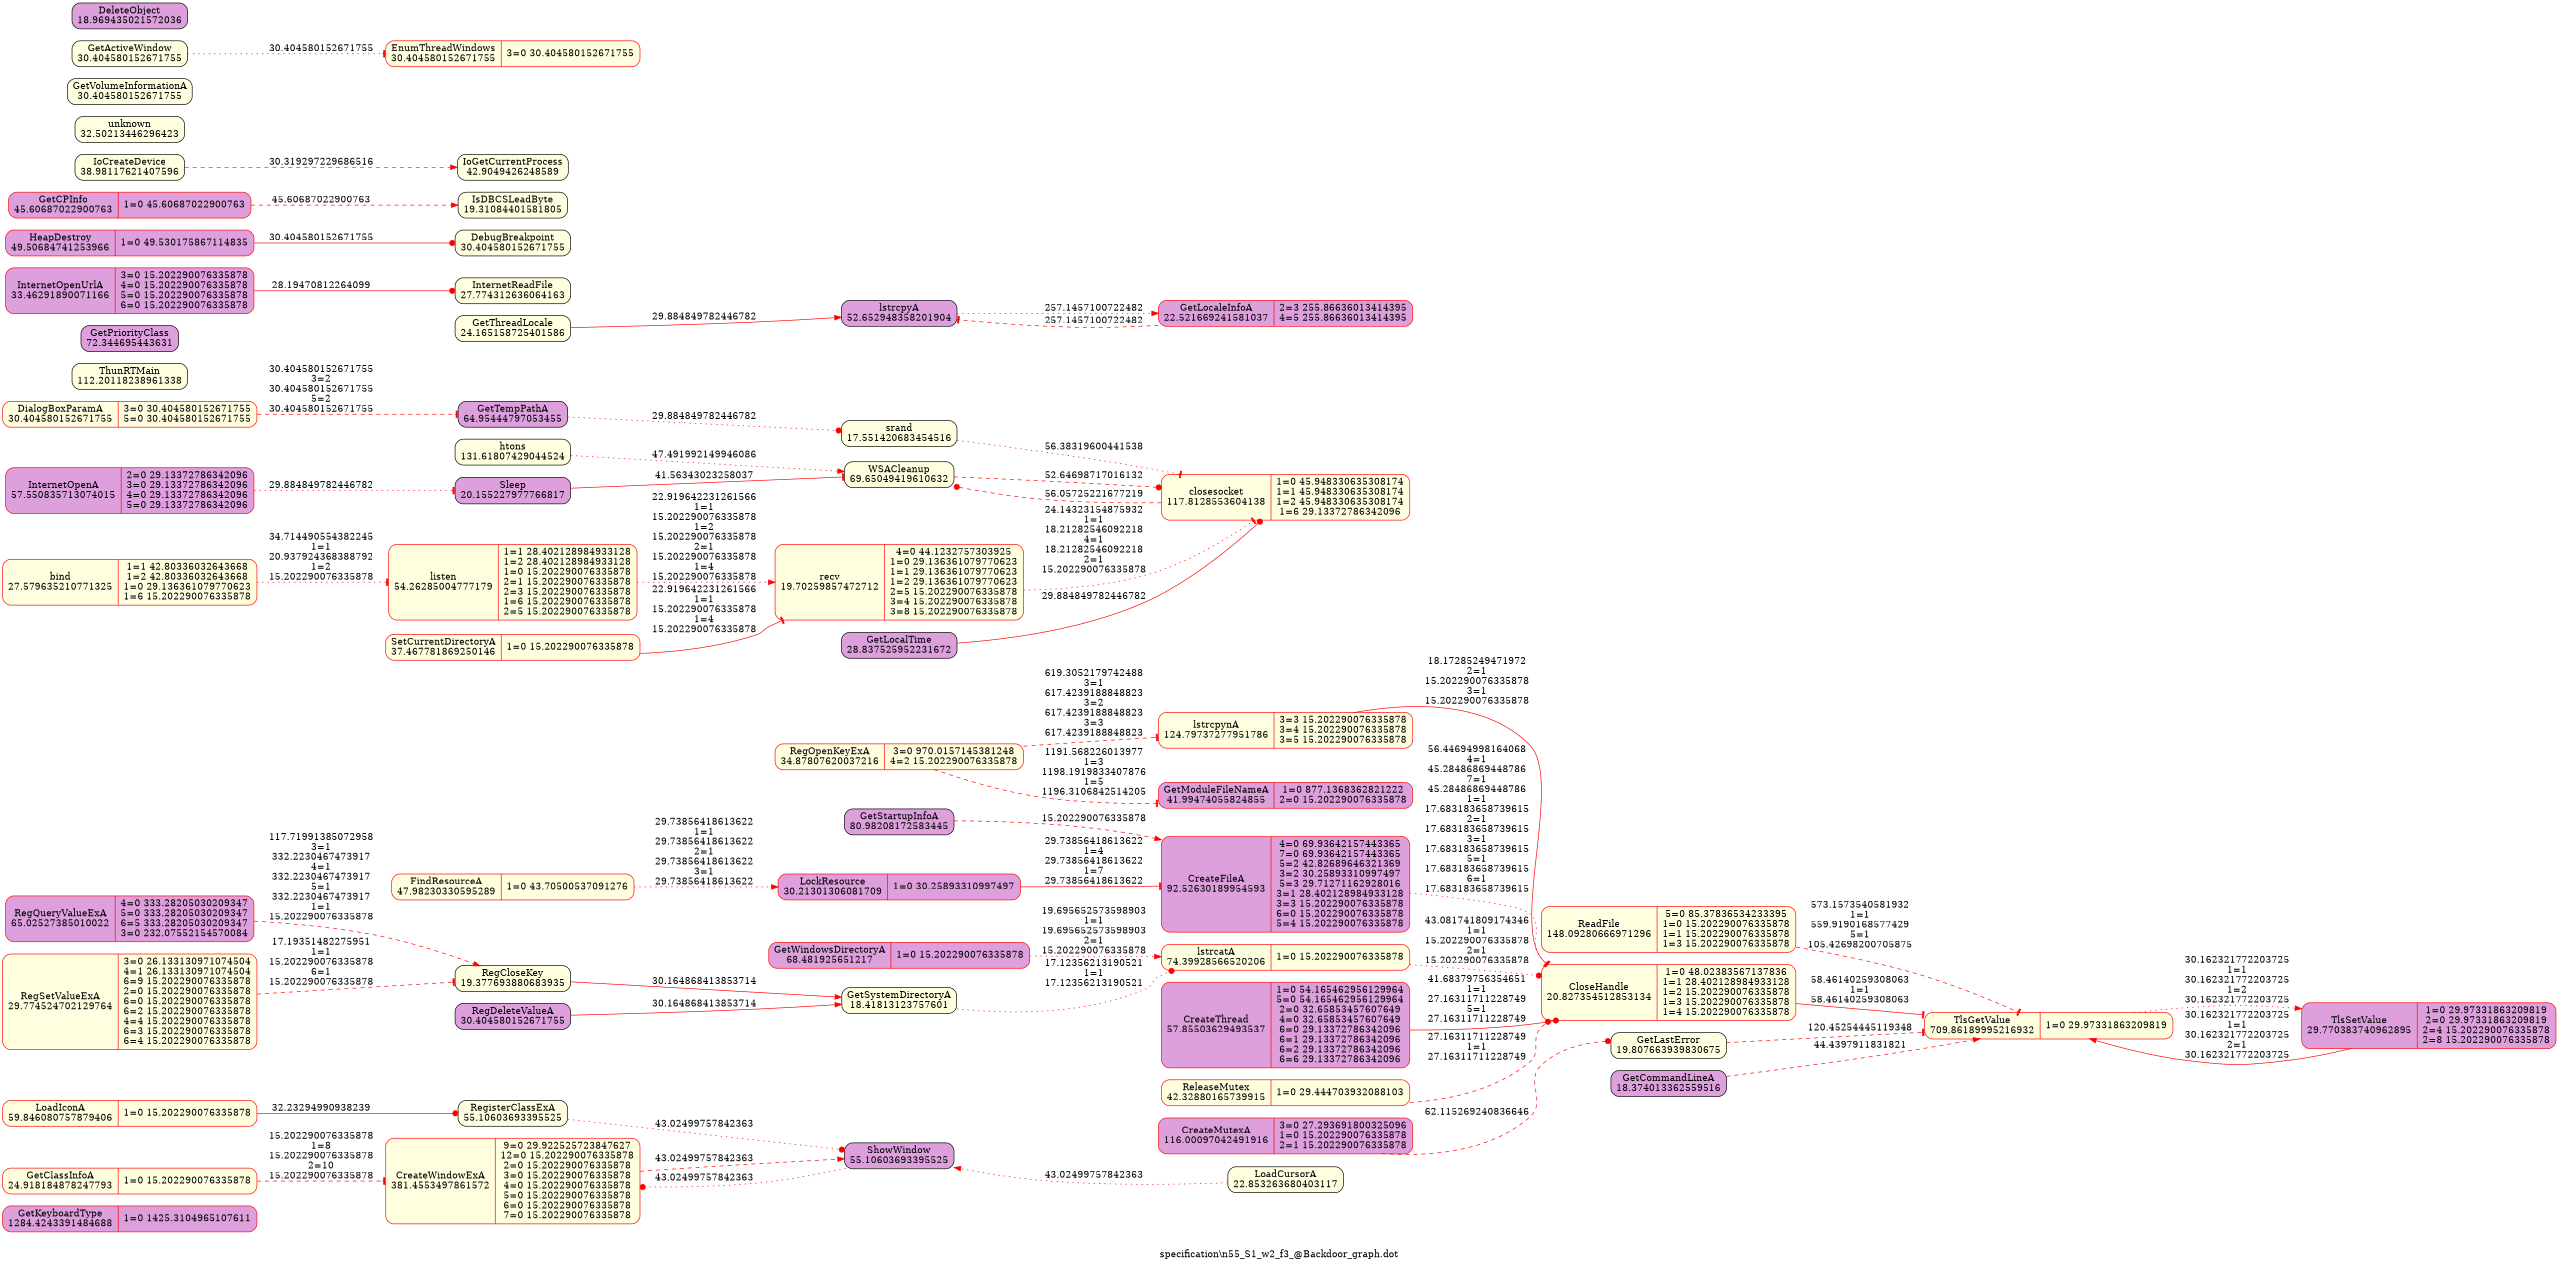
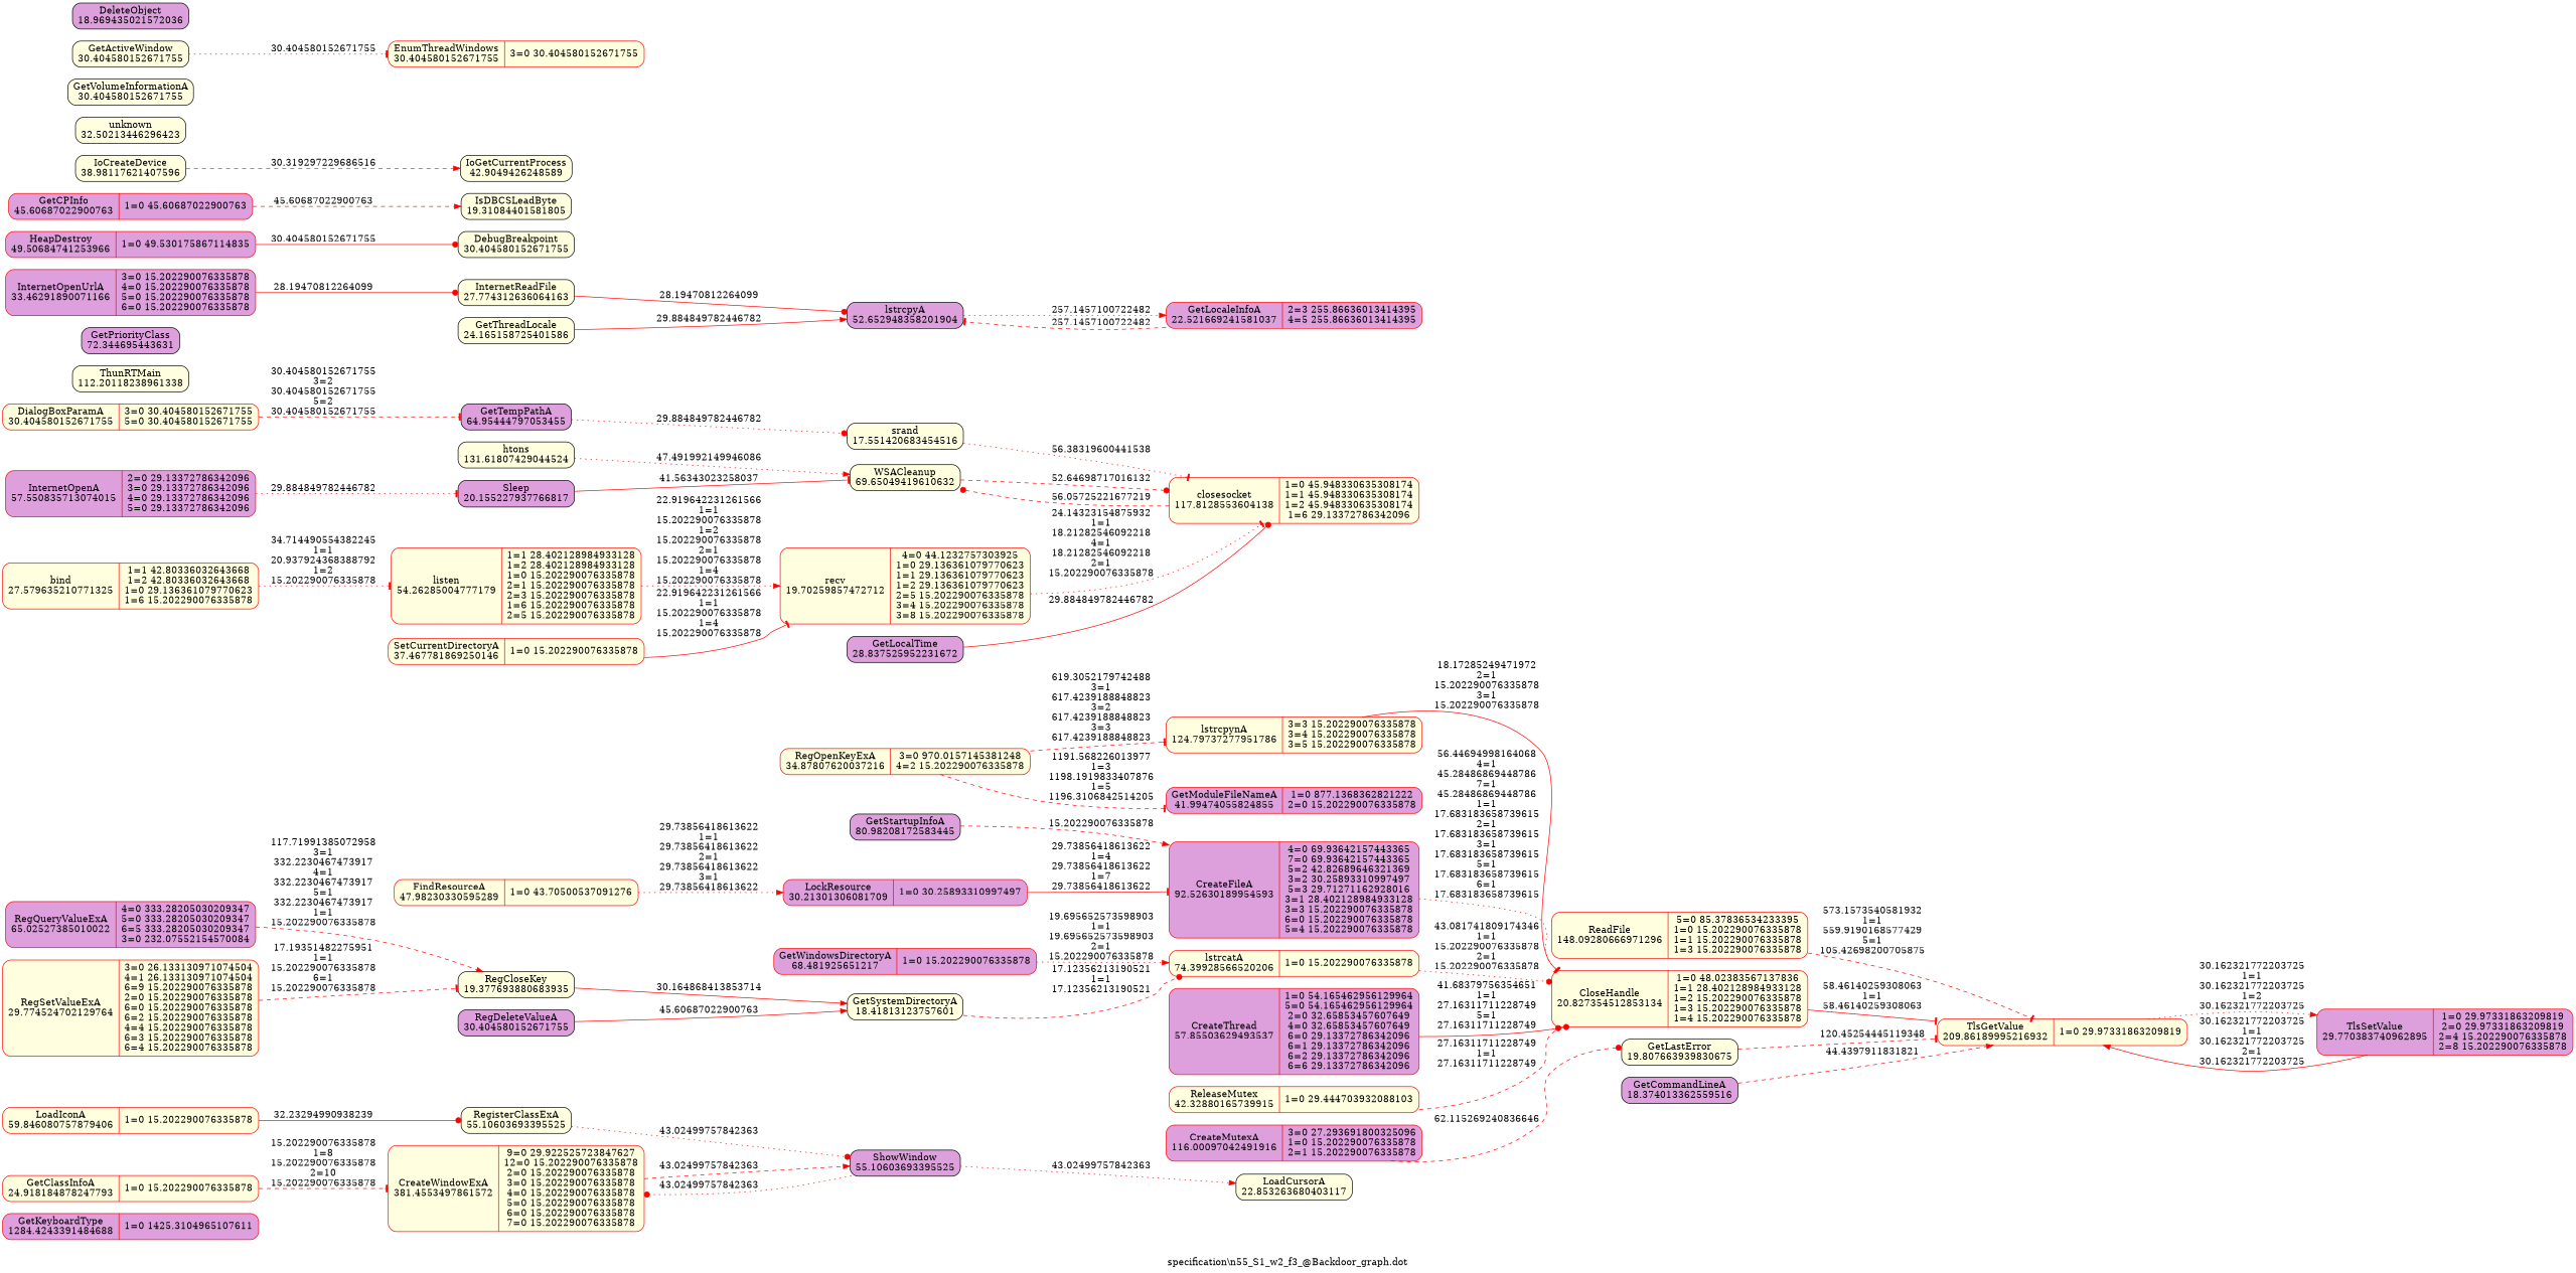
  digraph {
    label="specification\\n55_S1_w2_f3_@Backdoor_graph.dot"
    rankdir=LR
    node [color=red fillcolor=lightyellow shape=record style="rounded,filled"]
    edge [arrowhead=tee color=red style=dashed]
    n1 [fillcolor=plum label="{GetKeyboardType\n1284.4243391484688|{1=0 1425.3104965107611}}"]
    n2 [label="{CreateWindowExA\n381.4553497861572|{9=0 29.922525723847627\n12=0 15.202290076335878\n2=0 15.202290076335878\n3=0 15.202290076335878\n4=0 15.202290076335878\n5=0 15.202290076335878\n6=0 15.202290076335878\n7=0 15.202290076335878}}"]
    n3 [color=black fillcolor=plum label="{ShowWindow\n55.10603693395525}"]
-   n4 [label="{TlsGetValue\n709.86189995216932|{1=0 29.97331863209819}}"]
+   n4 [label="{TlsGetValue\n209.86189995216932|{1=0 29.97331863209819}}"]
    n5 [fillcolor=plum label="{TlsSetValue\n29.770383740962895|{1=0 29.97331863209819\n2=0 29.97331863209819\n2=4 15.202290076335878\n2=8 15.202290076335878}}"]
    n6 [label="{ReadFile\n148.09280666971296|{5=0 85.37836534233395\n1=0 15.202290076335878\n1=1 15.202290076335878\n1=3 15.202290076335878}}"]
    n7 [color=black label="{htons\n131.61807429044524}"]
    n8 [color=black label="{WSACleanup\n69.65049419610632}"]
    n9 [label="{closesocket\n117.8128553604138|{1=0 45.948330635308174\n1=1 45.948330635308174\n1=2 45.948330635308174\n1=6 29.13372786342096}}"]
    n10 [label="{lstrcpynA\n124.79737277951786|{3=3 15.202290076335878\n3=4 15.202290076335878\n3=5 15.202290076335878}}"]
    n11 [label="{CloseHandle\n20.827354512853134|{1=0 48.02383567137836\n1=1 28.402128984933128\n1=2 15.202290076335878\n1=3 15.202290076335878\n1=4 15.202290076335878}}"]
    n12 [fillcolor=plum label="{CreateMutexA\n116.00097042491916|{3=0 27.293691800325096\n1=0 15.202290076335878\n2=1 15.202290076335878}}"]
    n13 [color=black label="{GetLastError\n19.807663939830675}"]
    n14 [color=black label="{ThunRTMain\n112.20118238961338}"]
    n15 [fillcolor=plum label="{CreateFileA\n92.52630189954593|{4=0 69.93642157443365\n7=0 69.93642157443365\n5=2 42.82689646321369\n3=2 30.25893310997497\n5=3 29.71271162928016\n3=1 28.402128984933128\n3=3 15.202290076335878\n6=0 15.202290076335878\n5=4 15.202290076335878}}"]
    n16 [color=black fillcolor=plum label="{GetStartupInfoA\n80.98208172583445}"]
    n17 [label="{lstrcatA\n74.39928566520206|{1=0 15.202290076335878}}"]
    n18 [color=black fillcolor=plum label="{GetPriorityClass\n72.344695443631}"]
    n19 [fillcolor=plum label="{GetWindowsDirectoryA\n68.481925651217|{1=0 15.202290076335878}}"]
    n20 [fillcolor=plum label="{RegQueryValueExA\n65.02527385010022|{4=0 333.28205030209347\n5=0 333.28205030209347\n6=5 333.28205030209347\n3=0 232.07552154570084}}"]
    n21 [color=black label="{RegCloseKey\n19.377693880683935}"]
    n22 [color=black label="{GetSystemDirectoryA\n18.41813123757601}"]
    n23 [color=black fillcolor=plum label="{GetTempPathA\n64.95444797053455}"]
    n24 [color=black label="{srand\n17.551420683454516}"]
    n25 [label="{LoadIconA\n59.846080757879406|{1=0 15.202290076335878}}"]
    n26 [color=black label="{RegisterClassExA\n55.10603693395525}"]
    n27 [fillcolor=plum label="{CreateThread\n57.85503629493537|{1=0 54.165462956129964\n5=0 54.165462956129964\n2=0 32.65853457607649\n4=0 32.65853457607649\n6=0 29.13372786342096\n6=1 29.13372786342096\n6=2 29.13372786342096\n6=6 29.13372786342096}}"]
    n28 [fillcolor=plum label="{InternetOpenA\n57.550835713074015|{2=0 29.13372786342096\n3=0 29.13372786342096\n4=0 29.13372786342096\n5=0 29.13372786342096}}"]
-   n29 [color=black fillcolor=plum label="{Sleep\n20.155227977766817}"]
+   n29 [color=black fillcolor=plum label="{Sleep\n20.155227937766817}"]
    n30 [label="{listen\n54.26285004777179|{1=1 28.402128984933128\n1=2 28.402128984933128\n1=0 15.202290076335878\n2=1 15.202290076335878\n2=3 15.202290076335878\n1=6 15.202290076335878\n2=5 15.202290076335878}}"]
    n31 [label="{recv\n19.70259857472712|{4=0 44.1232757303925\n1=0 29.136361079770623\n1=1 29.136361079770623\n1=2 29.136361079770623\n2=5 15.202290076335878\n3=4 15.202290076335878\n3=8 15.202290076335878}}"]
    n32 [color=black fillcolor=plum label="{lstrcpyA\n52.652948358201904}"]
    n33 [fillcolor=plum label="{GetLocaleInfoA\n22.521669241581037|{2=3 255.86636013414395\n4=5 255.86636013414395}}"]
    n34 [fillcolor=plum label="{HeapDestroy\n49.50684741253966|{1=0 49.530175867114835}}"]
    n35 [color=black label="{DebugBreakpoint\n30.404580152671755}"]
    n36 [label="{FindResourceA\n47.98230330595289|{1=0 43.70500537091276}}"]
    n37 [fillcolor=plum label="{LockResource\n30.21301306081709|{1=0 30.25893310997497}}"]
    n38 [fillcolor=plum label="{GetCPInfo\n45.60687022900763|{1=0 45.60687022900763}}"]
    n39 [color=black label="{IsDBCSLeadByte\n19.31084401581805}"]
    n40 [color=black label="{IoGetCurrentProcess\n42.9049426248589}"]
    n41 [label="{ReleaseMutex\n42.32880165739915|{1=0 29.444703932088103}}"]
    n42 [fillcolor=plum label="{GetModuleFileNameA\n41.99474055824855|{1=0 877.1368362821222\n2=0 15.202290076335878}}"]
    n43 [label="{RegOpenKeyExA\n34.87807620037216|{3=0 970.0157145381248\n4=2 15.202290076335878}}"]
    n44 [color=black label="{IoCreateDevice\n38.98117621407596}"]
    n45 [label="{SetCurrentDirectoryA\n37.467781869250146|{1=0 15.202290076335878}}"]
    n46 [fillcolor=plum label="{InternetOpenUrlA\n33.46291890071166|{3=0 15.202290076335878\n4=0 15.202290076335878\n5=0 15.202290076335878\n6=0 15.202290076335878}}"]
    n47 [color=black label="{InternetReadFile\n27.774312636064163}"]
    n48 [color=black label="{unknown\n32.50213446296423}"]
    n49 [color=black label="{GetVolumeInformationA\n30.404580152671755}"]
    n50 [color=black label="{GetActiveWindow\n30.404580152671755}"]
    n51 [label="{EnumThreadWindows\n30.404580152671755|{3=0 30.404580152671755}}"]
    n52 [color=black fillcolor=plum label="{RegDeleteValueA\n30.404580152671755}"]
    n53 [label="{DialogBoxParamA\n30.404580152671755|{3=0 30.404580152671755\n5=0 30.404580152671755}}"]
    n54 [label="{RegSetValueExA\n29.774524702129764|{3=0 26.133130971074504\n4=1 26.133130971074504\n6=9 15.202290076335878\n2=0 15.202290076335878\n6=0 15.202290076335878\n6=2 15.202290076335878\n4=4 15.202290076335878\n6=3 15.202290076335878\n6=4 15.202290076335878}}"]
    n55 [color=black fillcolor=plum label="{GetLocalTime\n28.837525952231672}"]
    n56 [label="{bind\n27.579635210771325|{1=1 42.80336032643668\n1=2 42.80336032643668\n1=0 29.136361079770623\n1=6 15.202290076335878}}"]
    n57 [label="{GetClassInfoA\n24.918184878247793|{1=0 15.202290076335878}}"]
    n58 [color=black label="{GetThreadLocale\n24.165158725401586}"]
    n59 [color=black label="{LoadCursorA\n22.853263680403117}"]
    n60 [color=black fillcolor=plum label="{DeleteObject\n18.969435021572036}"]
    n61 [color=black fillcolor=plum label="{GetCommandLineA\n18.374013362559516}"]
    n2 -> n3 [arrowhead=normal label=43.02499757842363]
    n3 -> n2 [arrowhead=dot label=43.02499757842363 style=dotted]
    n4 -> n5 [arrowhead=normal label="30.162321772203725\n1=1\n30.162321772203725\n1=2\n30.162321772203725" style=dotted]
    n5 -> n4 [arrowhead=normal label="30.162321772203725\n1=1\n30.162321772203725\n2=1\n30.162321772203725" style=solid]
    n6 -> n4 [label="573.1573540581932\n1=1\n559.9190168577429\n5=1\n105.42698200705875"]
    n7 -> n8 [arrowhead=normal label=47.491992149946086 style=dotted]
    n8 -> n9 [arrowhead=dot label=52.64698717016132]
    n9 -> n8 [arrowhead=dot label=56.05725221677219]
    n10 -> n11 [label="18.17285249471972\n2=1\n15.202290076335878\n3=1\n15.202290076335878" style=solid]
    n11 -> n4 [label="58.46140259308063\n1=1\n58.46140259308063" style=solid]
    n12 -> n13 [arrowhead=dot label=62.115269240836646]
    n13 -> n4 [label=120.45254445119348]
    n15 -> n11 [label="56.44694998164068\n4=1\n45.28486869448786\n7=1\n45.28486869448786\n1=1\n17.683183658739615\n2=1\n17.683183658739615\n3=1\n17.683183658739615\n5=1\n17.683183658739615\n6=1\n17.683183658739615" style=dotted]
    n16 -> n15 [arrowhead=normal label=15.202290076335878]
    n17 -> n11 [arrowhead=dot label="43.081741809174346\n1=1\n15.202290076335878\n2=1\n15.202290076335878" style=dotted]
    n19 -> n17 [arrowhead=normal label="19.695652573598903\n1=1\n19.695652573598903\n2=1\n15.202290076335878" style=dotted]
    n20 -> n21 [arrowhead=normal label="117.71991385072958\n3=1\n332.2230467473917\n4=1\n332.2230467473917\n5=1\n332.2230467473917\n1=1\n15.202290076335878"]
    n21 -> n22 [arrowhead=normal label=30.164868413853714 style=solid]
-   n22 -> n17 [arrowhead=dot label="17.12356213190521\n1=1\n17.12356213190521" style=dotted]
+   n22 -> n17 [arrowhead=dot label="17.12356213190521\n1=1\n17.12356213190521"]
    n23 -> n24 [arrowhead=dot label=29.884849782446782 style=dotted]
    n24 -> n9 [label=56.38319600441538 style=dotted]
    n25 -> n26 [arrowhead=dot label=32.23294990938239 style=solid]
    n26 -> n3 [arrowhead=dot label=43.02499757842363 style=dotted]
    n27 -> n11 [arrowhead=dot label="41.68379756354651\n1=1\n27.16311711228749\n5=1\n27.16311711228749" style=solid]
    n28 -> n29 [label=29.884849782446782 style=dotted]
    n29 -> n8 [label=41.56343023258037 style=solid]
    n30 -> n31 [arrowhead=normal label="22.919642231261566\n1=1\n15.202290076335878\n1=2\n15.202290076335878\n2=1\n15.202290076335878\n1=4\n15.202290076335878" style=dotted]
    n31 -> n9 [label="24.14323154875932\n1=1\n18.21282546092218\n4=1\n18.21282546092218\n2=1\n15.202290076335878" style=dotted]
    n32 -> n33 [arrowhead=normal label=257.1457100722482 style=dotted]
    n33 -> n32 [label=257.1457100722482]
    n34 -> n35 [arrowhead=dot label=30.404580152671755 style=solid]
    n36 -> n37 [arrowhead=normal label="29.73856418613622\n1=1\n29.73856418613622\n2=1\n29.73856418613622\n3=1\n29.73856418613622" style=dotted]
    n37 -> n15 [label="29.73856418613622\n1=4\n29.73856418613622\n1=7\n29.73856418613622" style=solid]
    n38 -> n39 [arrowhead=normal label=45.60687022900763]
    n41 -> n11 [arrowhead=dot label="27.16311711228749\n1=1\n27.16311711228749"]
    n43 -> n10 [label="619.3052179742488\n3=1\n617.4239188848823\n3=2\n617.4239188848823\n3=3\n617.4239188848823"]
    n43 -> n42 [label="1191.568226013977\n1=3\n1198.1919833407876\n1=5\n1196.3106842514205"]
    n44 -> n40 [arrowhead=normal label=30.319297229686516]
    n45 -> n31 [label="22.919642231261566\n1=1\n15.202290076335878\n1=4\n15.202290076335878" style=solid]
    n46 -> n47 [arrowhead=dot label=28.19470812264099 style=solid]
+   n47 -> n32 [arrowhead=dot label=28.19470812264099 style=solid]
    n50 -> n51 [label=30.404580152671755 style=dotted]
-   n52 -> n22 [arrowhead=normal label=30.164868413853714 style=solid]
+   n52 -> n22 [arrowhead=normal label=45.60687022900763 style=solid]
    n53 -> n23 [label="30.404580152671755\n3=2\n30.404580152671755\n5=2\n30.404580152671755"]
    n54 -> n21 [label="17.19351482275951\n1=1\n15.202290076335878\n6=1\n15.202290076335878"]
    n55 -> n9 [arrowhead=dot label=29.884849782446782 style=solid]
    n56 -> n30 [label="34.714490554382245\n1=1\n20.937924368388792\n1=2\n15.202290076335878" style=dotted]
    n57 -> n2 [label="15.202290076335878\n1=8\n15.202290076335878\n2=10\n15.202290076335878"]
    n58 -> n32 [arrowhead=normal label=29.884849782446782 style=solid]
-   n59 -> n3 [arrowhead=normal label=43.02499757842363 style=dotted]
+   n3 -> n59 [arrowhead=normal label=43.02499757842363 style=dotted]
    n61 -> n4 [arrowhead=normal label=44.4397911831821]
  }
